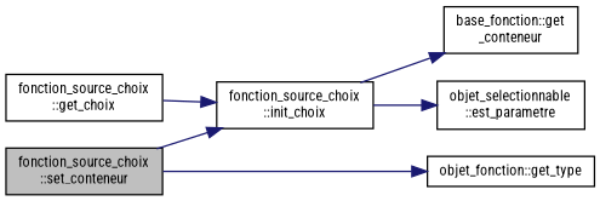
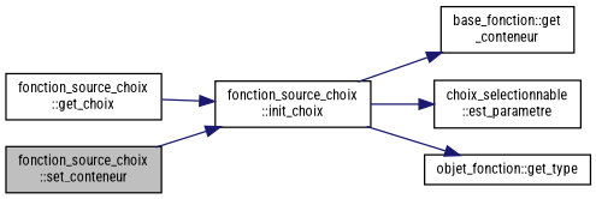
  digraph {
    fontname="Roboto Condensed"
    rankdir=LR
    node [color=black fillcolor=white fontname="Roboto Condensed" fontsize=10 shape=record style=filled]
    edge [color=midnightblue fontname="Roboto Condensed" fontsize=10 labelfontname=Helvetica labelfontsize=10 style=solid]
    n1 [fillcolor=grey75 fontcolor=black height=0.2 label="fonction_source_choix\l::set_conteneur" width=0.4]
    n2 [height=0.2 label="fonction_source_choix\l::init_choix" width=0.4]
    n3 [height=0.2 label="base_fonction::get\l_conteneur" width=0.4]
-   n4 [height=0.2 label="objet_selectionnable\l::est_parametre" width=0.4]
+   n4 [height=0.2 label="choix_selectionnable\l::est_parametre" width=0.4]
    n5 [height=0.2 label="objet_fonction::get_type" width=0.4]
    n6 [height=0.2 label="fonction_source_choix\l::get_choix" width=0.4]
    n1 -> n2
    n2 -> n3
    n2 -> n4
-   n1 -> n5
+   n2 -> n5
    n6 -> n2
  }
